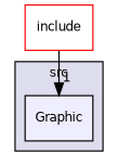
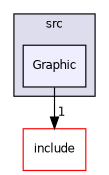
  digraph {
    compound=true
    node [fontname=Helvetica fontsize=10 shape=box style=filled]
    n1 [fillcolor="#eeeeff" label=Graphic pencolor=black]
    n2 [color=red fillcolor=white label=include]
    subgraph cluster_1 {
      bgcolor="#ddddee"
      fontname=Helvetica
      fontsize=10
      label=src
      pencolor=black
      n1
    }
-   n2 -> n1 [headlabel=1 labeldistance=1.5 labelfontname=Helvetica labelfontsize=10]
+   n1 -> n2 [headlabel=1 labeldistance=1.5 labelfontname=Helvetica labelfontsize=10]
  }
